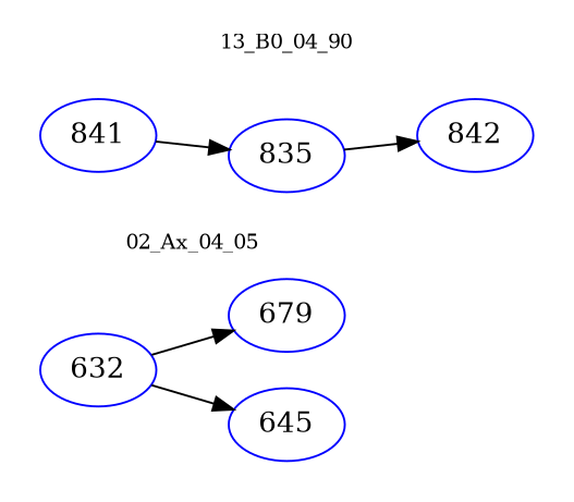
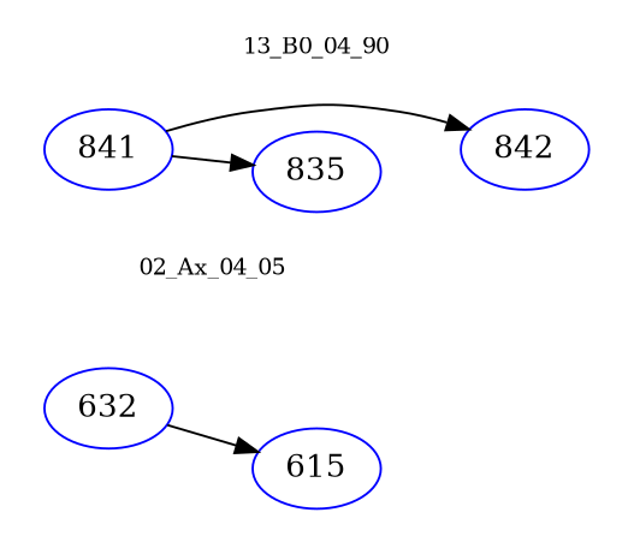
  digraph {
    rankdir=LR
    node [color=blue]
    edge [color=black]
    n1 [label=632]
-   n2 [label=645]
-   n3 [label=679]
+   n2 [label=615]
    n4 [label=841]
    n5 [label=835]
    n6 [label=842]
    subgraph cluster_1 {
      color=white
      fontsize=10
      label="02_Ax_04_05"
      n1
      n2
-     n3
    }
    subgraph cluster_2 {
      color=white
      fontsize=10
      label="13_B0_04_90"
      n4
      n5
      n6
    }
    n1 -> n2
-   n1 -> n3
    n4 -> n5
-   n5 -> n6
+   n4 -> n6
  }
